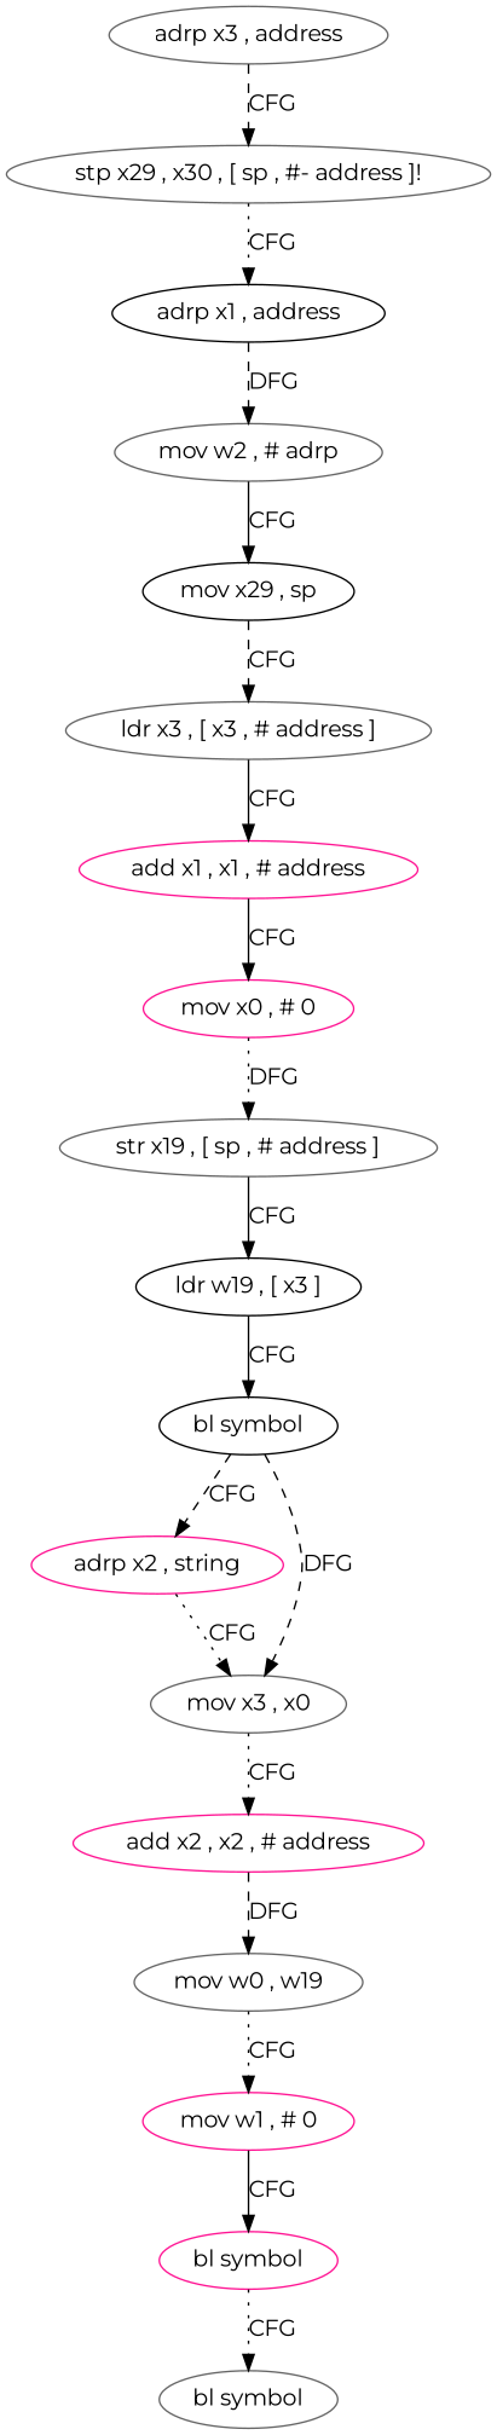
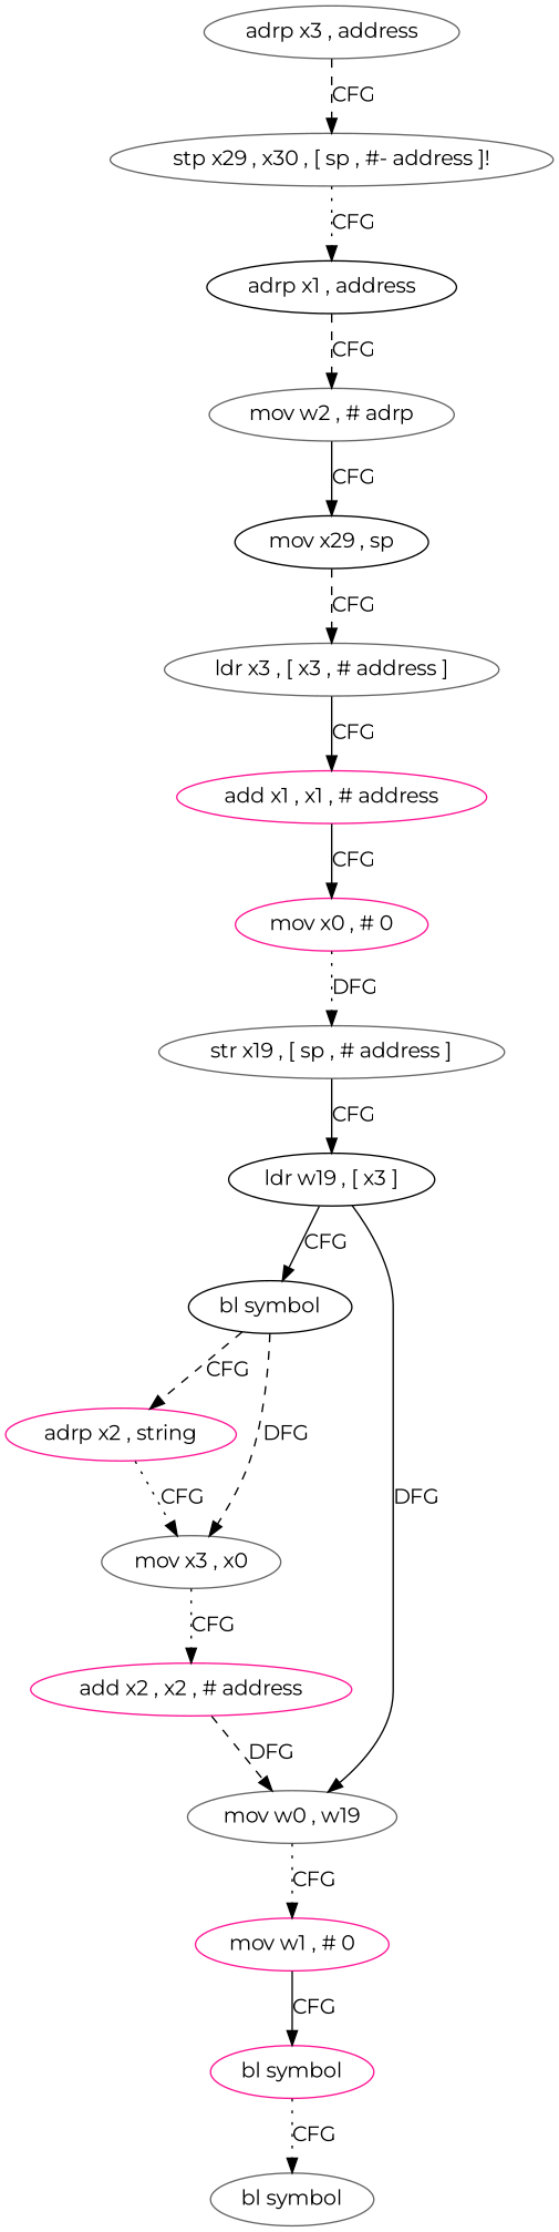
  digraph {
    fontname=Montserrat
    node [color=gray40 fontname=Montserrat]
    edge [fontname=Montserrat style=solid]
    n1 [label="adrp x3 , address"]
    n2 [label="stp x29 , x30 , [ sp , #- address ]!"]
    n3 [color=black label="adrp x1 , address"]
    n4 [label="mov w2 , # adrp"]
    n5 [color=black label="mov x29 , sp"]
    n6 [label="ldr x3 , [ x3 , # address ]"]
    n7 [color=deeppink label="add x1 , x1 , # address"]
    n8 [color=deeppink label="mov x0 , # 0"]
    n9 [label="str x19 , [ sp , # address ]"]
    n10 [color=black label="ldr w19 , [ x3 ]"]
    n11 [color=black label="bl symbol"]
    n12 [label="mov w0 , w19"]
    n13 [color=deeppink label="adrp x2 , string"]
    n14 [label="mov x3 , x0"]
    n15 [color=deeppink label="mov w1 , # 0"]
    n16 [color=deeppink label="add x2 , x2 , # address"]
    n17 [color=deeppink label="bl symbol"]
    n18 [label="bl symbol"]
    n1 -> n2 [label=CFG style=dashed]
    n2 -> n3 [label=CFG style=dotted]
-   n3 -> n4 [label=DFG style=dashed]
+   n3 -> n4 [label=CFG style=dashed]
    n4 -> n5 [label=CFG]
    n5 -> n6 [label=CFG style=dashed]
    n6 -> n7 [label=CFG]
    n7 -> n8 [label=CFG]
    n8 -> n9 [label=DFG style=dotted]
    n9 -> n10 [label=CFG]
    n10 -> n11 [label=CFG]
+   n10 -> n12 [label=DFG]
    n11 -> n13 [label=CFG style=dashed]
    n11 -> n14 [label=DFG style=dashed]
    n12 -> n15 [label=CFG style=dotted]
    n13 -> n14 [label=CFG style=dotted]
    n14 -> n16 [label=CFG style=dotted]
    n15 -> n17 [label=CFG]
    n16 -> n12 [label=DFG style=dashed]
    n17 -> n18 [label=CFG style=dotted]
  }
